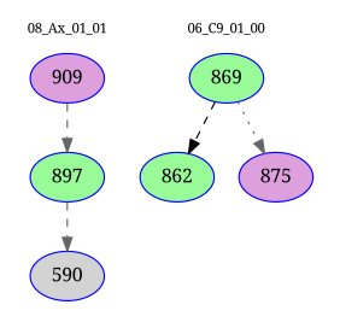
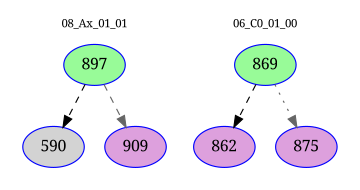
  digraph {
    fontname="Noto Serif"
    node [color=blue fillcolor=plum fontname="Noto Serif" style=filled]
    edge [color=black fontname="Noto Serif" style=dashed]
    n1 [fillcolor=palegreen label=897]
    n2 [fillcolor=lightgrey label=590]
    n3 [label=909]
    n4 [fillcolor=palegreen label=869]
-   n5 [fillcolor=palegreen label=862]
+   n5 [label=862]
    n6 [label=875]
    subgraph cluster_1 {
      color=white
      fontsize=10
      label="08_Ax_01_01"
      n1
      n2
      n3
    }
    subgraph cluster_2 {
      color=white
      fontsize=10
-     label="06_C9_01_00"
+     label="06_C0_01_00"
      n4
      n5
      n6
    }
-   n1 -> n2 [color=gray40]
-   n3 -> n1 [color=gray40]
+   n1 -> n2
+   n1 -> n3 [color=gray40]
    n4 -> n5
    n4 -> n6 [color=gray40 style=dotted]
  }
